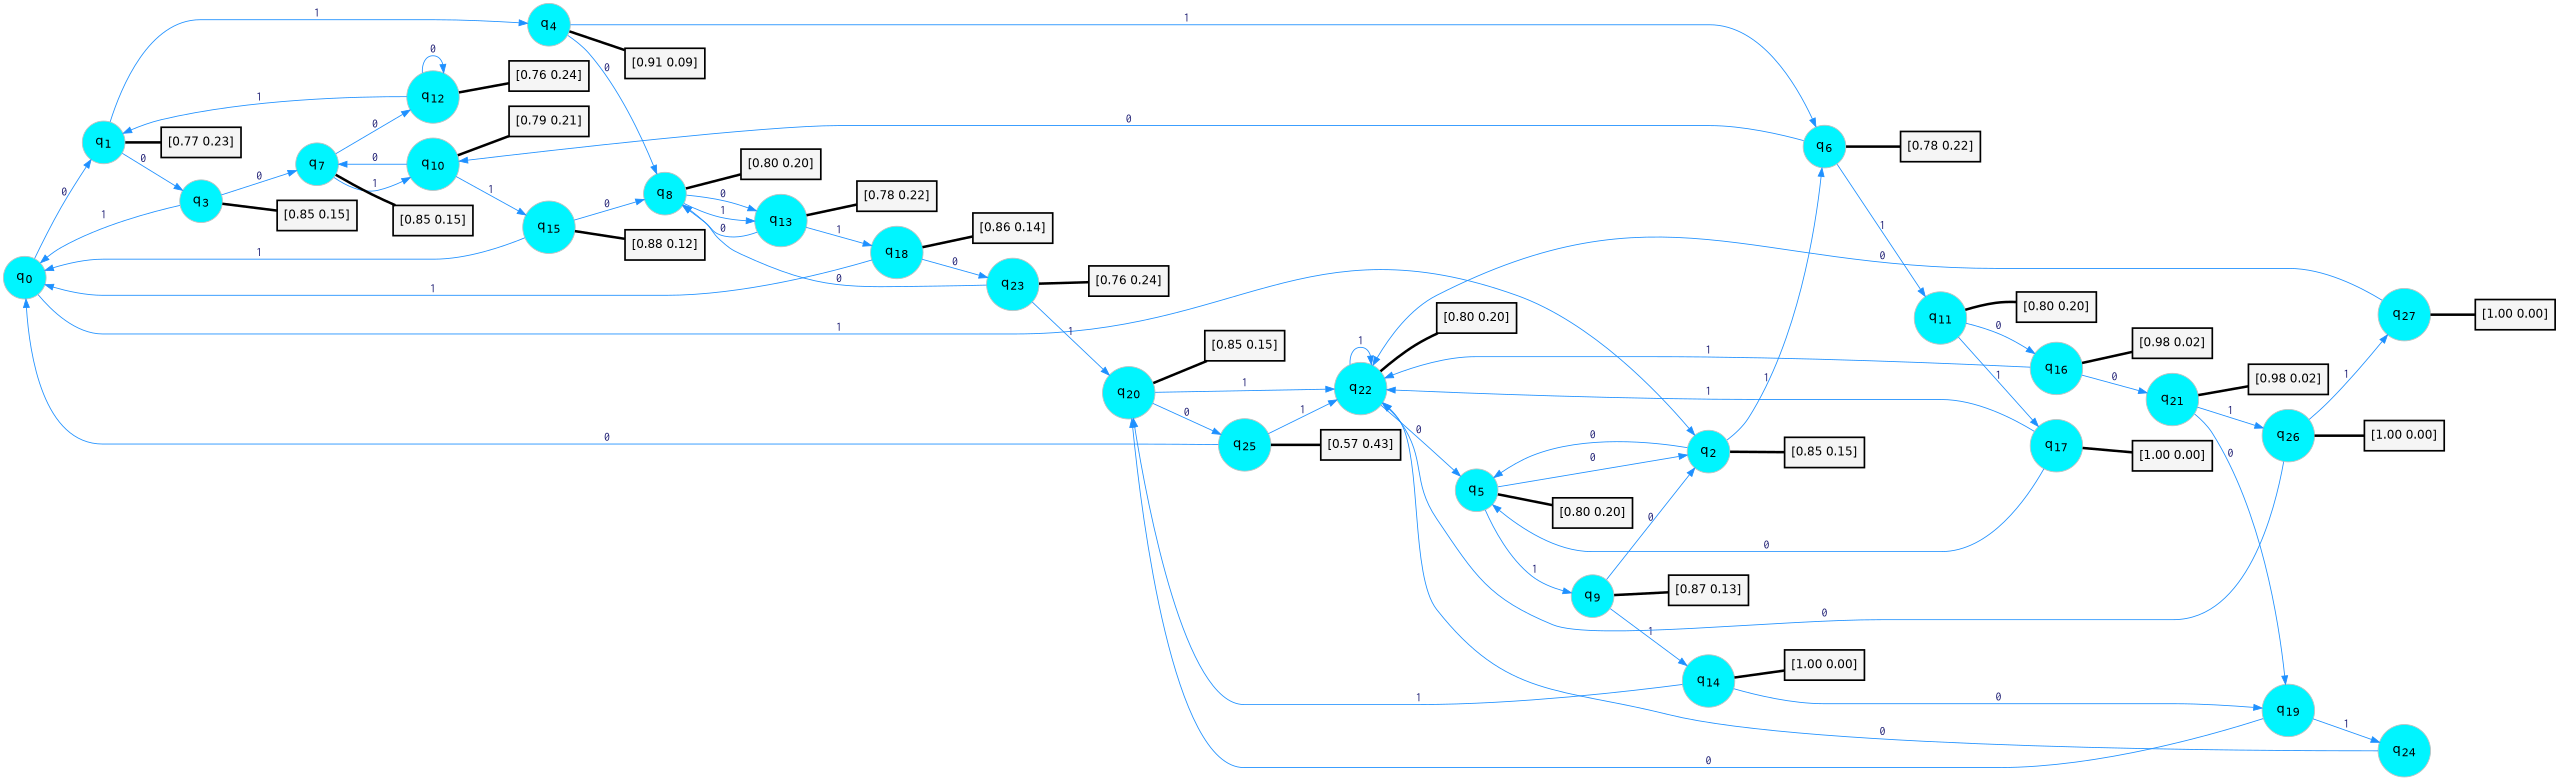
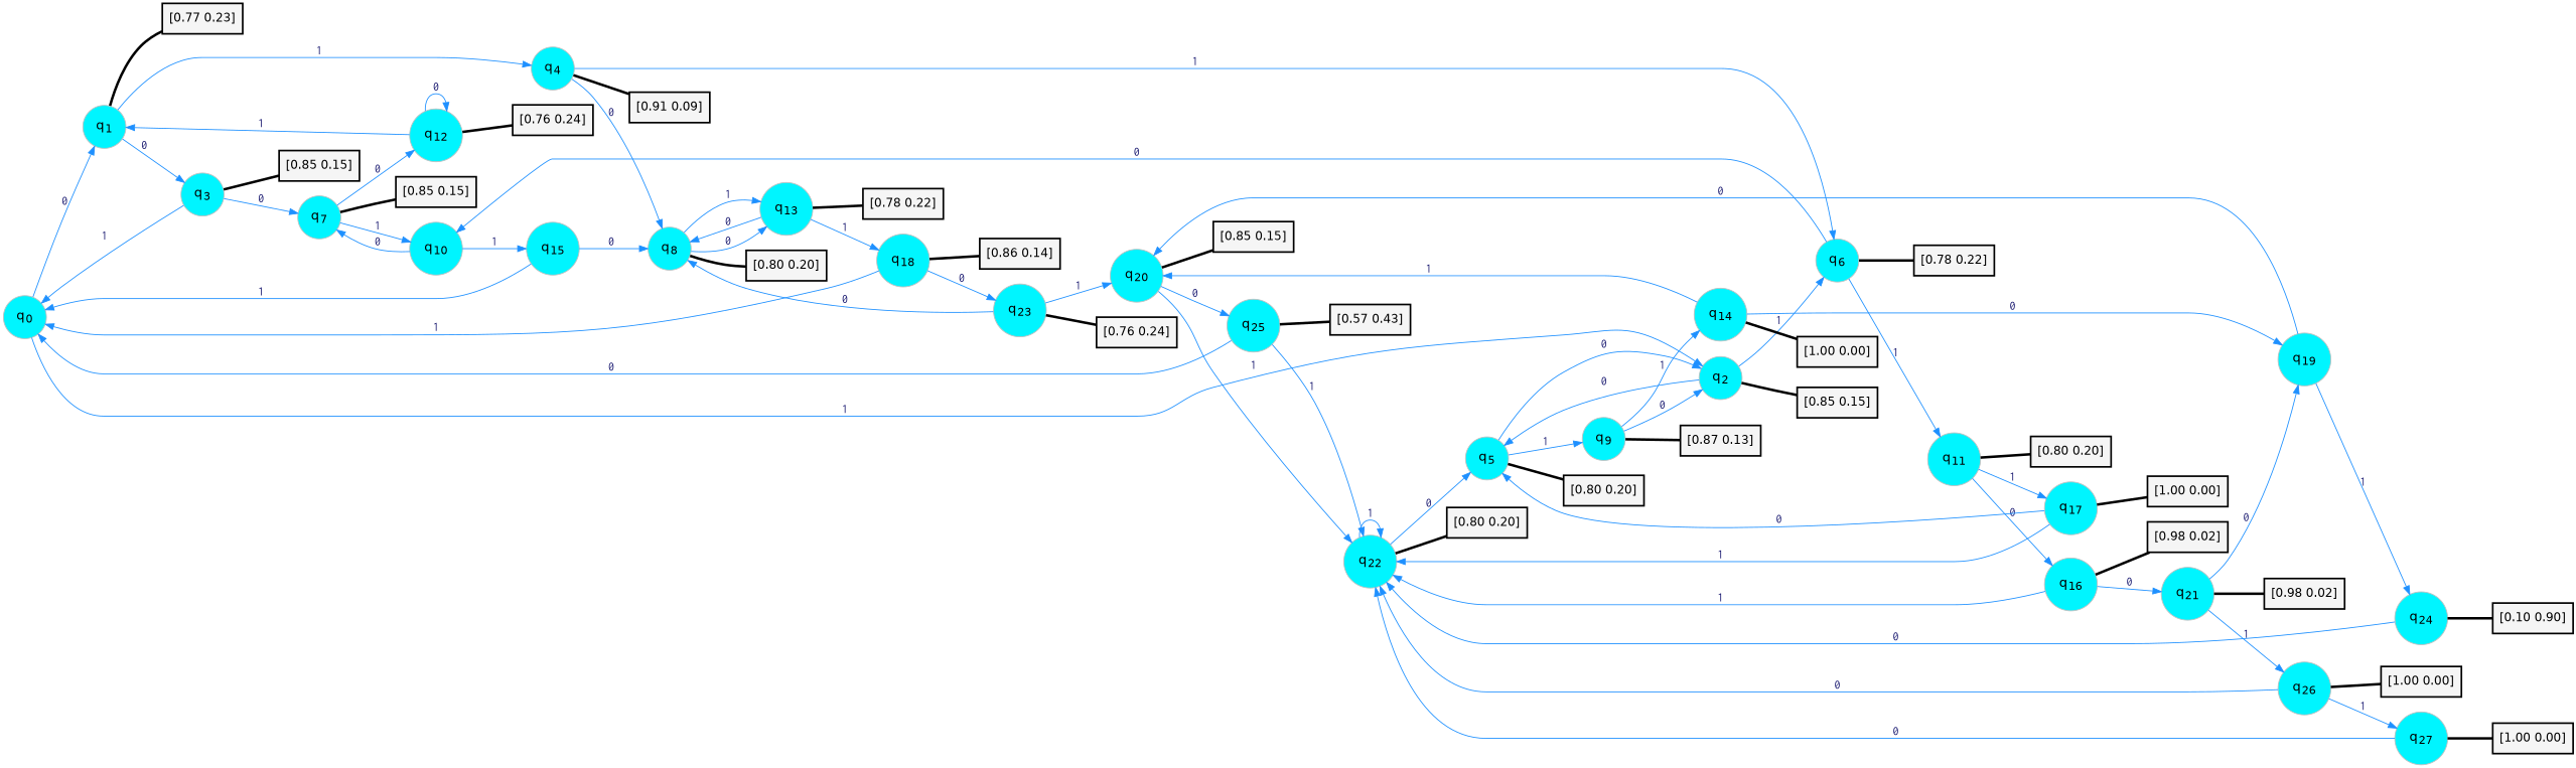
  digraph {
    rankdir=LR
    node [color=gray fillcolor=turquoise1 fontcolor=black fontname=Helvetica fontsize=16 fontweight=bold shape=circle style=filled]
    edge [arrowsize=1 color=dodgerblue1 fontcolor=midnightblue fontname=courier fontweight=bold penwidth=1 style=solid weight=20]
    n1 [label=<q<SUB>0</SUB>>]
    n2 [label=<q<SUB>1</SUB>>]
    n3 [label=<q<SUB>2</SUB>>]
    n4 [label=<q<SUB>3</SUB>>]
    n5 [label=<q<SUB>4</SUB>>]
    n6 [color=black fillcolor=whitesmoke fontsize=14 label="[0.77 0.23]" penwidth=2 shape=box]
    n7 [label=<q<SUB>5</SUB>>]
    n8 [label=<q<SUB>6</SUB>>]
    n9 [color=black fillcolor=whitesmoke fontsize=14 label="[0.85 0.15]" penwidth=2 shape=box]
    n10 [label=<q<SUB>7</SUB>>]
    n11 [color=black fillcolor=whitesmoke fontsize=14 label="[0.85 0.15]" penwidth=2 shape=box]
    n12 [label=<q<SUB>8</SUB>>]
    n13 [color=black fillcolor=whitesmoke fontsize=14 label="[0.91 0.09]" penwidth=2 shape=box]
    n14 [label=<q<SUB>9</SUB>>]
    n15 [color=black fillcolor=whitesmoke fontsize=14 label="[0.80 0.20]" penwidth=2 shape=box]
    n16 [label=<q<SUB>10</SUB>>]
    n17 [label=<q<SUB>11</SUB>>]
    n18 [color=black fillcolor=whitesmoke fontsize=14 label="[0.78 0.22]" penwidth=2 shape=box]
    n19 [label=<q<SUB>12</SUB>>]
    n20 [color=black fillcolor=whitesmoke fontsize=14 label="[0.85 0.15]" penwidth=2 shape=box]
    n21 [label=<q<SUB>13</SUB>>]
    n22 [color=black fillcolor=whitesmoke fontsize=14 label="[0.80 0.20]" penwidth=2 shape=box]
    n23 [label=<q<SUB>14</SUB>>]
    n24 [color=black fillcolor=whitesmoke fontsize=14 label="[0.87 0.13]" penwidth=2 shape=box]
    n25 [label=<q<SUB>15</SUB>>]
-   n26 [color=black fillcolor=whitesmoke fontsize=14 label="[0.79 0.21]" penwidth=2 shape=box]
    n27 [label=<q<SUB>16</SUB>>]
    n28 [label=<q<SUB>17</SUB>>]
    n29 [color=black fillcolor=whitesmoke fontsize=14 label="[0.80 0.20]" penwidth=2 shape=box]
    n30 [color=black fillcolor=whitesmoke fontsize=14 label="[0.76 0.24]" penwidth=2 shape=box]
    n31 [label=<q<SUB>18</SUB>>]
    n32 [color=black fillcolor=whitesmoke fontsize=14 label="[0.78 0.22]" penwidth=2 shape=box]
    n33 [label=<q<SUB>19</SUB>>]
    n34 [label=<q<SUB>20</SUB>>]
    n35 [color=black fillcolor=whitesmoke fontsize=14 label="[1.00 0.00]" penwidth=2 shape=box]
-   n36 [color=black fillcolor=whitesmoke fontsize=14 label="[0.88 0.12]" penwidth=2 shape=box]
    n37 [label=<q<SUB>21</SUB>>]
    n38 [label=<q<SUB>22</SUB>>]
    n39 [color=black fillcolor=whitesmoke fontsize=14 label="[0.98 0.02]" penwidth=2 shape=box]
    n40 [color=black fillcolor=whitesmoke fontsize=14 label="[1.00 0.00]" penwidth=2 shape=box]
    n41 [label=<q<SUB>23</SUB>>]
    n42 [color=black fillcolor=whitesmoke fontsize=14 label="[0.86 0.14]" penwidth=2 shape=box]
    n43 [label=<q<SUB>24</SUB>>]
    n44 [label=<q<SUB>25</SUB>>]
    n45 [color=black fillcolor=whitesmoke fontsize=14 label="[0.85 0.15]" penwidth=2 shape=box]
    n46 [label=<q<SUB>26</SUB>>]
    n47 [color=black fillcolor=whitesmoke fontsize=14 label="[0.98 0.02]" penwidth=2 shape=box]
    n48 [color=black fillcolor=whitesmoke fontsize=14 label="[0.80 0.20]" penwidth=2 shape=box]
    n49 [color=black fillcolor=whitesmoke fontsize=14 label="[0.76 0.24]" penwidth=2 shape=box]
+   n50 [color=black fillcolor=whitesmoke fontsize=14 label="[0.10 0.90]" penwidth=2 shape=box]
    n51 [color=black fillcolor=whitesmoke fontsize=14 label="[0.57 0.43]" penwidth=2 shape=box]
    n52 [label=<q<SUB>27</SUB>>]
    n53 [color=black fillcolor=whitesmoke fontsize=14 label="[1.00 0.00]" penwidth=2 shape=box]
    n54 [color=black fillcolor=whitesmoke fontsize=14 label="[1.00 0.00]" penwidth=2 shape=box]
    n1 -> n2 [label=0]
    n1 -> n3 [label=1]
    n2 -> n4 [label=0]
    n2 -> n5 [label=1]
    n2 -> n6 [arrowhead=none color=black penwidth=3]
    n3 -> n7 [label=0]
    n3 -> n8 [label=1]
    n3 -> n9 [arrowhead=none color=black penwidth=3]
    n4 -> n1 [label=1]
    n4 -> n10 [label=0]
    n4 -> n11 [arrowhead=none color=black penwidth=3]
    n5 -> n8 [label=1]
    n5 -> n12 [label=0]
    n5 -> n13 [arrowhead=none color=black penwidth=3]
    n7 -> n3 [label=0]
    n7 -> n14 [label=1]
    n7 -> n15 [arrowhead=none color=black penwidth=3]
    n8 -> n16 [label=0]
    n8 -> n17 [label=1]
    n8 -> n18 [arrowhead=none color=black penwidth=3]
    n10 -> n16 [label=1]
    n10 -> n19 [label=0]
    n10 -> n20 [arrowhead=none color=black penwidth=3]
    n12 -> n21 [label=0]
    n12 -> n21 [label=1]
    n12 -> n22 [arrowhead=none color=black penwidth=3]
    n14 -> n3 [label=0]
    n14 -> n23 [label=1]
    n14 -> n24 [arrowhead=none color=black penwidth=3]
    n16 -> n10 [label=0]
    n16 -> n25 [label=1]
-   n16 -> n26 [arrowhead=none color=black penwidth=3]
    n17 -> n27 [label=0]
    n17 -> n28 [label=1]
    n17 -> n29 [arrowhead=none color=black penwidth=3]
    n19 -> n2 [label=1]
    n19 -> n19 [label=0]
    n19 -> n30 [arrowhead=none color=black penwidth=3]
    n21 -> n12 [label=0]
    n21 -> n31 [label=1]
    n21 -> n32 [arrowhead=none color=black penwidth=3]
    n23 -> n33 [label=0]
    n23 -> n34 [label=1]
    n23 -> n35 [arrowhead=none color=black penwidth=3]
    n25 -> n1 [label=1]
    n25 -> n12 [label=0]
-   n25 -> n36 [arrowhead=none color=black penwidth=3]
    n27 -> n37 [label=0]
    n27 -> n38 [label=1]
    n27 -> n39 [arrowhead=none color=black penwidth=3]
    n28 -> n7 [label=0]
    n28 -> n38 [label=1]
    n28 -> n40 [arrowhead=none color=black penwidth=3]
    n31 -> n1 [label=1]
    n31 -> n41 [label=0]
    n31 -> n42 [arrowhead=none color=black penwidth=3]
    n33 -> n34 [label=0]
    n33 -> n43 [label=1]
    n34 -> n38 [label=1]
    n34 -> n44 [label=0]
    n34 -> n45 [arrowhead=none color=black penwidth=3]
    n37 -> n33 [label=0]
    n37 -> n46 [label=1]
    n37 -> n47 [arrowhead=none color=black penwidth=3]
    n38 -> n7 [label=0]
    n38 -> n38 [label=1]
    n38 -> n48 [arrowhead=none color=black penwidth=3]
    n41 -> n12 [label=0]
    n41 -> n34 [label=1]
    n41 -> n49 [arrowhead=none color=black penwidth=3]
    n43 -> n38 [label=0]
+   n43 -> n50 [arrowhead=none color=black penwidth=3]
    n44 -> n1 [label=0]
    n44 -> n38 [label=1]
    n44 -> n51 [arrowhead=none color=black penwidth=3]
    n46 -> n38 [label=0]
    n46 -> n52 [label=1]
    n46 -> n53 [arrowhead=none color=black penwidth=3]
    n52 -> n38 [label=0]
    n52 -> n54 [arrowhead=none color=black penwidth=3]
  }
